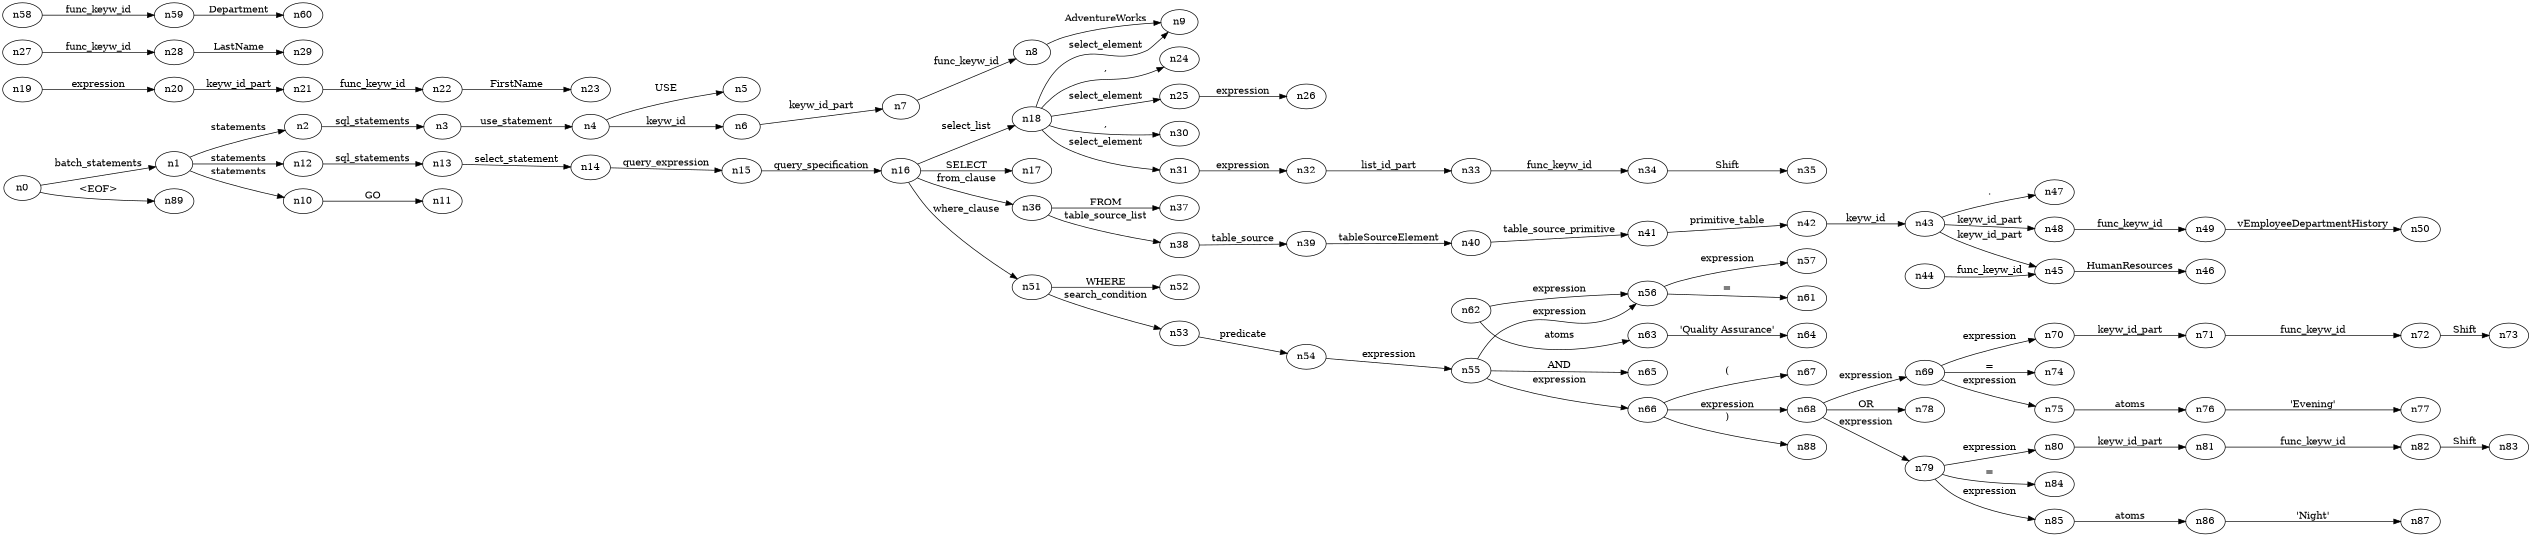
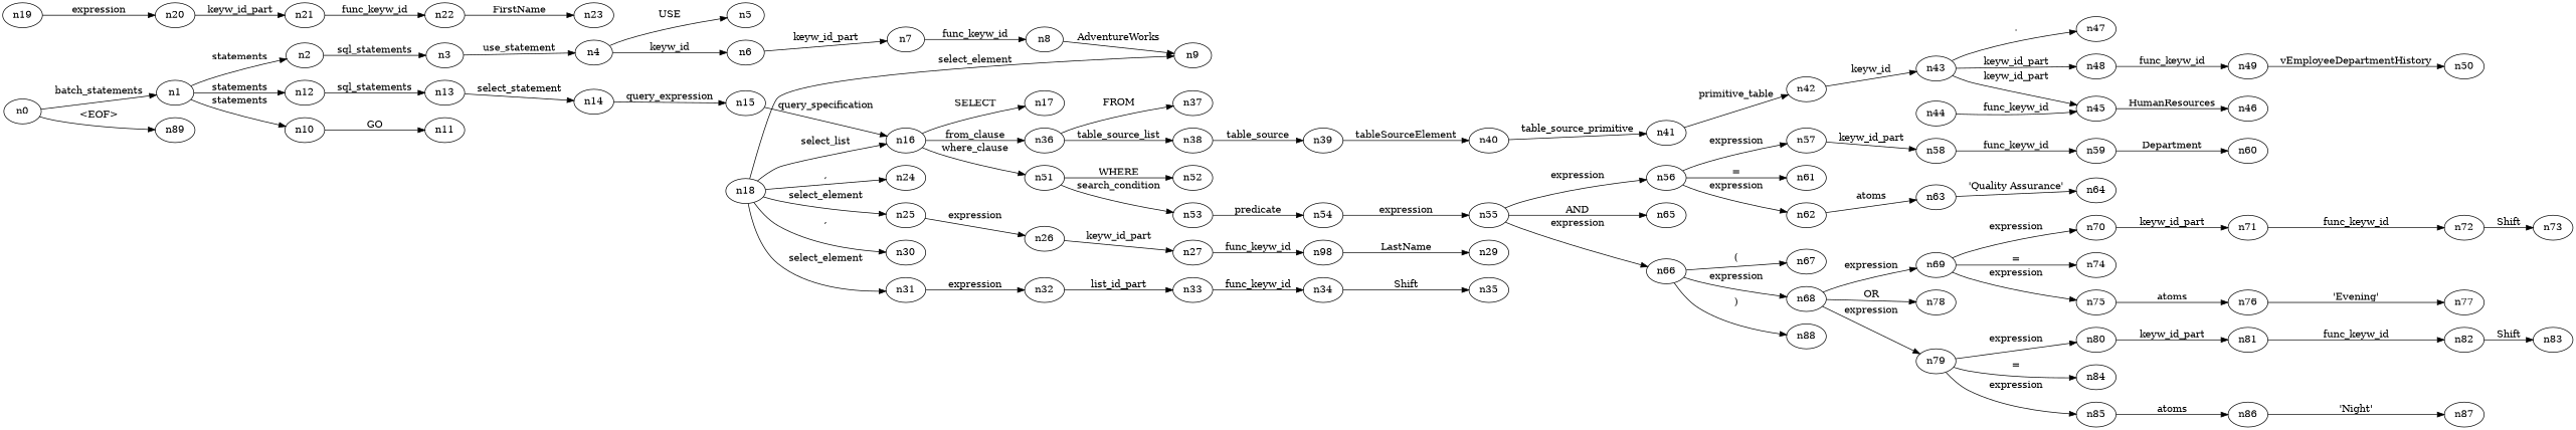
  digraph {
    rankdir=LR
    n0
    n1
    n89
    n2
    n10
    n12
    n3
    n11
    n13
    n4
    n5
    n6
    n7
    n8
    n9
    n14
    n15
    n16
    n17
    n18
    n36
    n51
    n24
    n25
    n30
    n31
    n37
    n38
    n52
    n53
    n19
    n20
    n26
    n32
    n21
    n22
    n23
    n27
-   n28
+   n28 [label=n98]
    n29
    n33
    n34
    n35
    n39
    n40
    n41
    n42
    n43
    n47
    n48
    n45
    n44
    n49
    n46
    n50
    n54
    n55
    n56
    n65
    n66
    n57
    n61
    n62
    n67
    n68
    n88
    n58
    n63
    n59
    n60
    n64
    n69
    n78
    n79
    n70
    n74
    n75
    n80
    n84
    n85
    n71
    n76
    n72
    n73
    n77
    n81
    n86
    n82
    n83
    n87
    n0 -> n1 [label=batch_statements]
    n0 -> n89 [label="<EOF>"]
    n1 -> n2 [label=statements]
    n1 -> n10 [label=statements]
    n1 -> n12 [label=statements]
    n2 -> n3 [label=sql_statements]
    n10 -> n11 [label=GO]
    n12 -> n13 [label=sql_statements]
    n3 -> n4 [label=use_statement]
    n13 -> n14 [label=select_statement]
    n4 -> n5 [label=USE]
    n4 -> n6 [label=keyw_id]
    n6 -> n7 [label=keyw_id_part]
    n7 -> n8 [label=func_keyw_id]
    n8 -> n9 [label=AdventureWorks]
    n14 -> n15 [label=query_expression]
    n15 -> n16 [label=query_specification]
    n16 -> n17 [label=SELECT]
-   n16 -> n18 [label=select_list]
+   n18 -> n16 [label=select_list]
    n16 -> n36 [label=from_clause]
    n16 -> n51 [label=where_clause]
    n18 -> n9 [label=select_element]
    n18 -> n24 [label=","]
    n18 -> n25 [label=select_element]
    n18 -> n30 [label=","]
    n18 -> n31 [label=select_element]
    n36 -> n37 [label=FROM]
    n36 -> n38 [label=table_source_list]
    n51 -> n52 [label=WHERE]
    n51 -> n53 [label=search_condition]
    n25 -> n26 [label=expression]
    n31 -> n32 [label=expression]
    n38 -> n39 [label=table_source]
    n53 -> n54 [label=predicate]
    n19 -> n20 [label=expression]
    n20 -> n21 [label=keyw_id_part]
+   n26 -> n27 [label=keyw_id_part]
    n32 -> n33 [label=list_id_part]
    n21 -> n22 [label=func_keyw_id]
    n22 -> n23 [label=FirstName]
    n27 -> n28 [label=func_keyw_id]
    n28 -> n29 [label=LastName]
    n33 -> n34 [label=func_keyw_id]
    n34 -> n35 [label=Shift]
    n39 -> n40 [label=tableSourceElement]
    n40 -> n41 [label=table_source_primitive]
    n41 -> n42 [label=primitive_table]
    n42 -> n43 [label=keyw_id]
    n43 -> n47 [label="."]
    n43 -> n48 [label=keyw_id_part]
    n43 -> n45 [label=keyw_id_part]
    n48 -> n49 [label=func_keyw_id]
    n45 -> n46 [label=HumanResources]
    n44 -> n45 [label=func_keyw_id]
    n49 -> n50 [label=vEmployeeDepartmentHistory]
    n54 -> n55 [label=expression]
    n55 -> n56 [label=expression]
    n55 -> n65 [label=AND]
    n55 -> n66 [label=expression]
    n56 -> n57 [label=expression]
    n56 -> n61 [label="="]
-   n62 -> n56 [label=expression]
+   n56 -> n62 [label=expression]
    n66 -> n67 [label="("]
    n66 -> n68 [label=expression]
    n66 -> n88 [label=")"]
+   n57 -> n58 [label=keyw_id_part]
    n62 -> n63 [label=atoms]
    n68 -> n69 [label=expression]
    n68 -> n78 [label=OR]
    n68 -> n79 [label=expression]
    n58 -> n59 [label=func_keyw_id]
    n63 -> n64 [label="'Quality Assurance'"]
    n59 -> n60 [label=Department]
    n69 -> n70 [label=expression]
    n69 -> n74 [label="="]
    n69 -> n75 [label=expression]
    n79 -> n80 [label=expression]
    n79 -> n84 [label="="]
    n79 -> n85 [label=expression]
    n70 -> n71 [label=keyw_id_part]
    n75 -> n76 [label=atoms]
    n80 -> n81 [label=keyw_id_part]
    n85 -> n86 [label=atoms]
    n71 -> n72 [label=func_keyw_id]
    n76 -> n77 [label="'Evening'"]
    n72 -> n73 [label=Shift]
    n81 -> n82 [label=func_keyw_id]
    n86 -> n87 [label="'Night'"]
    n82 -> n83 [label=Shift]
  }
